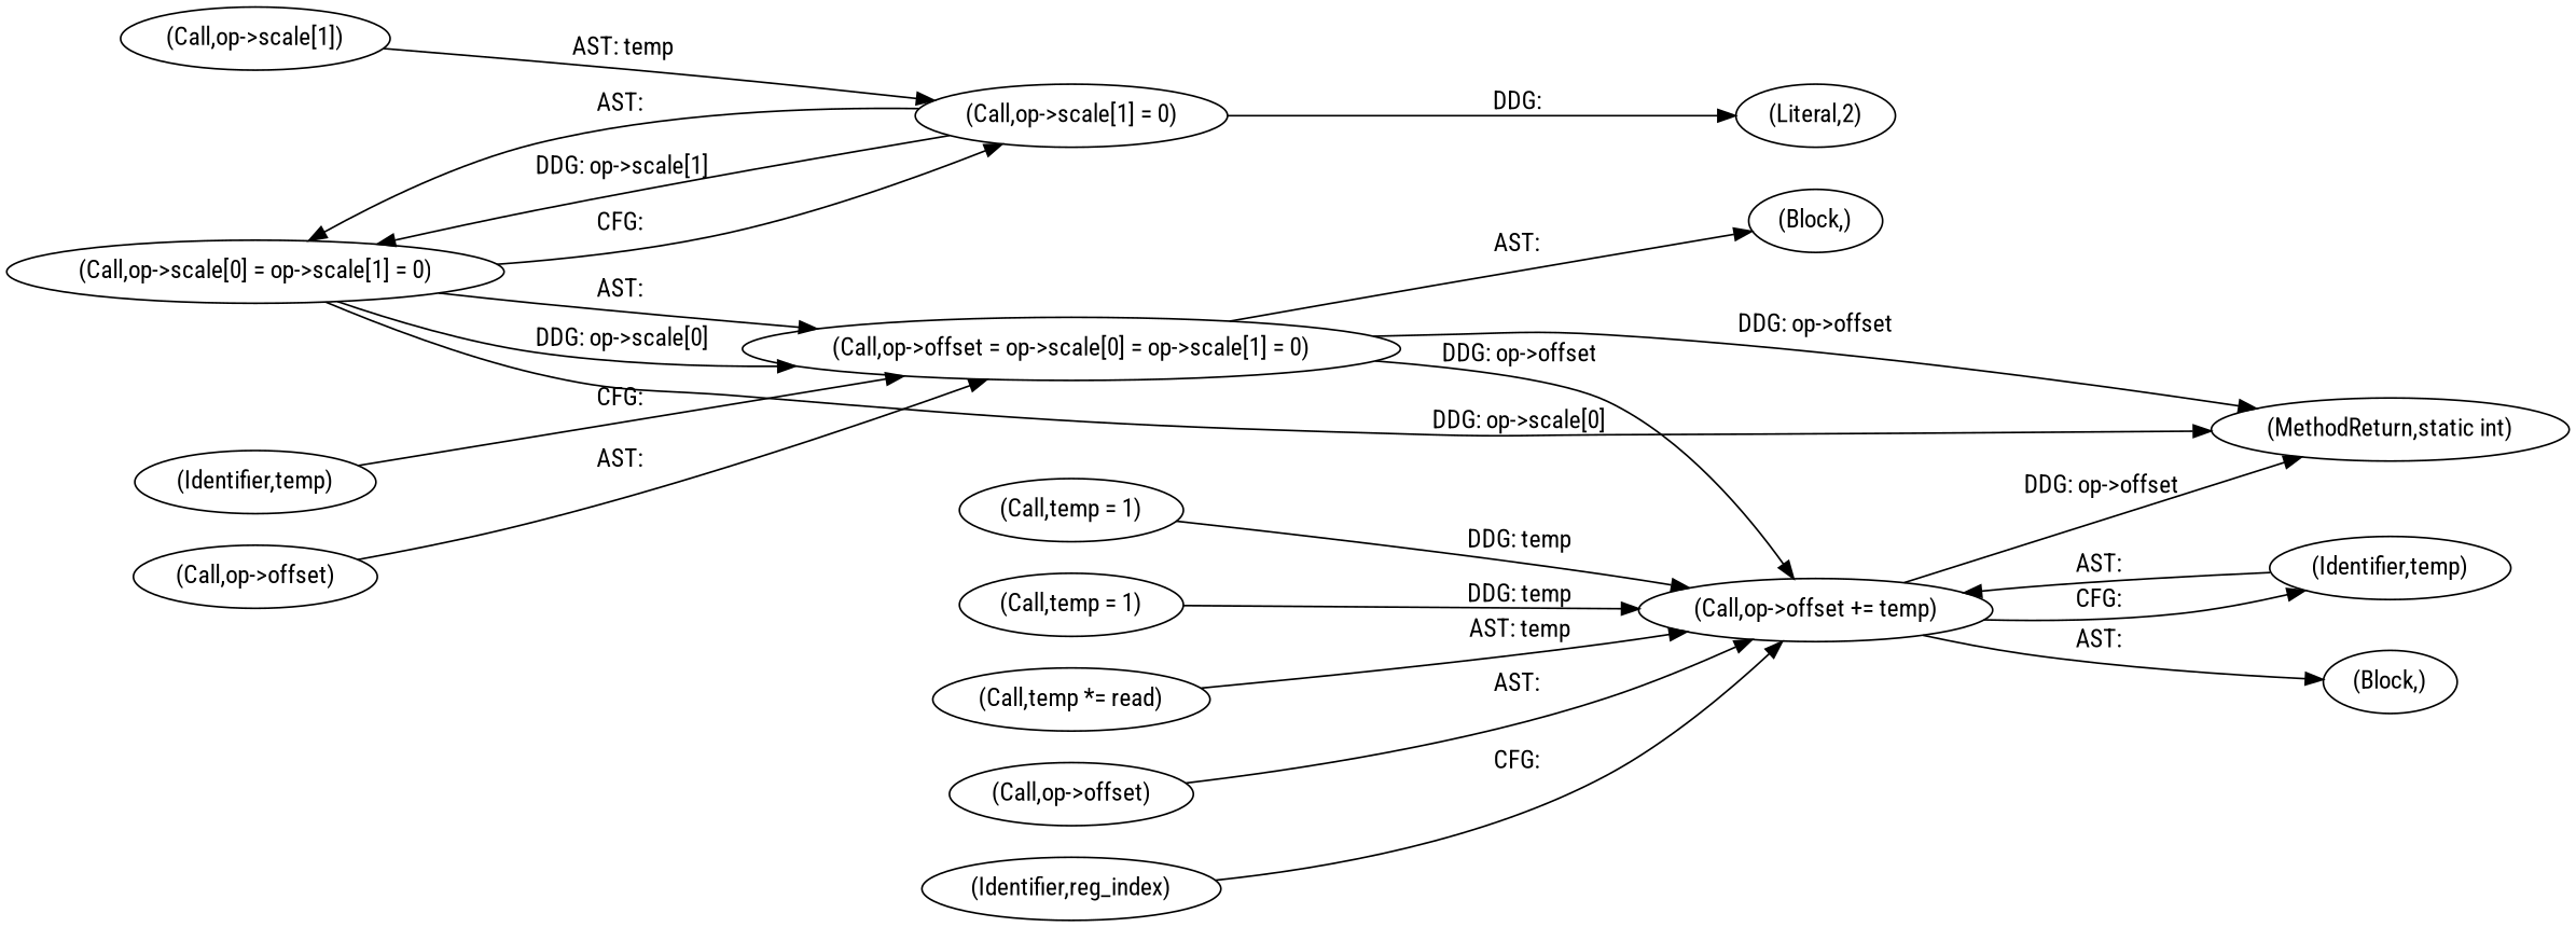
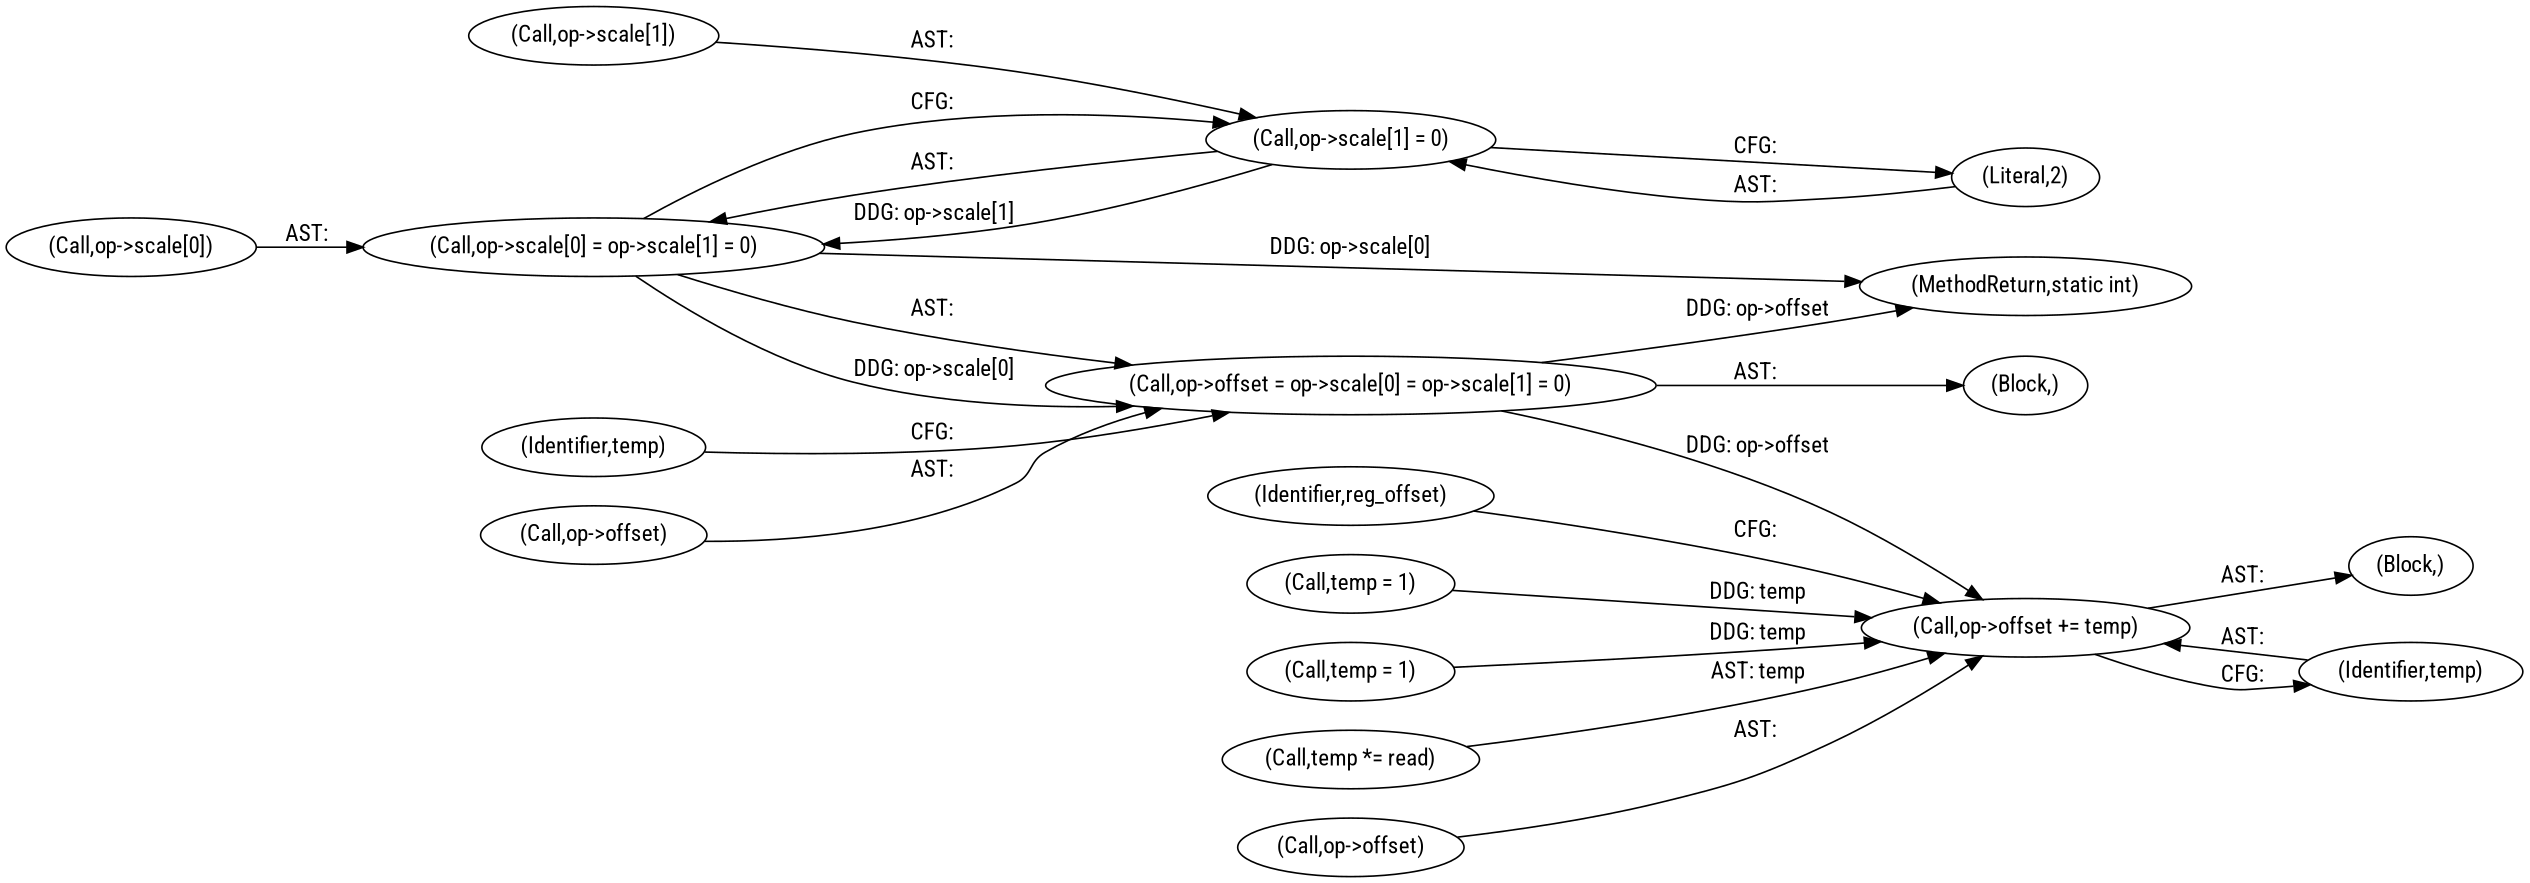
  digraph {
    fontname="Roboto Condensed"
    rankdir=LR
    node [fontname="Roboto Condensed"]
    edge [fontname="Roboto Condensed"]
    n1 [label="(Call,op->scale[0] = op->scale[1] = 0)"]
    n2 [label="(Call,op->scale[1] = 0)"]
    n3 [label="(Call,op->offset = op->scale[0] = op->scale[1] = 0)"]
    n4 [label="(MethodReturn,static int)"]
    n5 [label="(Literal,2)"]
    n6 [label="(Call,op->offset += temp)"]
    n7 [label="(Block,)"]
    n8 [label="(Block,)"]
    n9 [label="(Identifier,temp)"]
    n10 [label="(Call,op->offset)"]
+   n11 [label="(Call,op->scale[0])"]
    n12 [label="(Call,temp *= read)"]
    n13 [label="(Call,op->scale[1])"]
    n14 [label="(Identifier,temp)"]
    n15 [label="(Call,op->offset)"]
-   n16 [label="(Identifier,reg_index)"]
+   n16 [label="(Identifier,reg_offset)"]
    n17 [label="(Call,temp = 1)"]
    n18 [label="(Call,temp = 1)"]
    n1 -> n2 [label="CFG: "]
    n1 -> n3 [label="AST: "]
    n1 -> n3 [label="DDG: op->scale[0]"]
    n1 -> n4 [label="DDG: op->scale[0]"]
    n2 -> n1 [label="AST: "]
    n2 -> n1 [label="DDG: op->scale[1]"]
-   n2 -> n5 [label="DDG: "]
+   n2 -> n5 [label="CFG: "]
    n3 -> n4 [label="DDG: op->offset"]
    n3 -> n6 [label="DDG: op->offset"]
    n3 -> n7 [label="AST: "]
-   n6 -> n4 [label="DDG: op->offset"]
+   n5 -> n2 [label="AST: "]
    n6 -> n8 [label="AST: "]
    n6 -> n9 [label="CFG: "]
    n9 -> n6 [label="AST: "]
    n10 -> n3 [label="AST: "]
+   n11 -> n1 [label="AST: "]
    n12 -> n6 [label="AST: temp"]
-   n13 -> n2 [label="AST: temp"]
+   n13 -> n2 [label="AST: "]
    n14 -> n3 [label="CFG: "]
    n15 -> n6 [label="AST: "]
    n16 -> n6 [label="CFG: "]
    n17 -> n6 [label="DDG: temp"]
    n18 -> n6 [label="DDG: temp"]
  }
